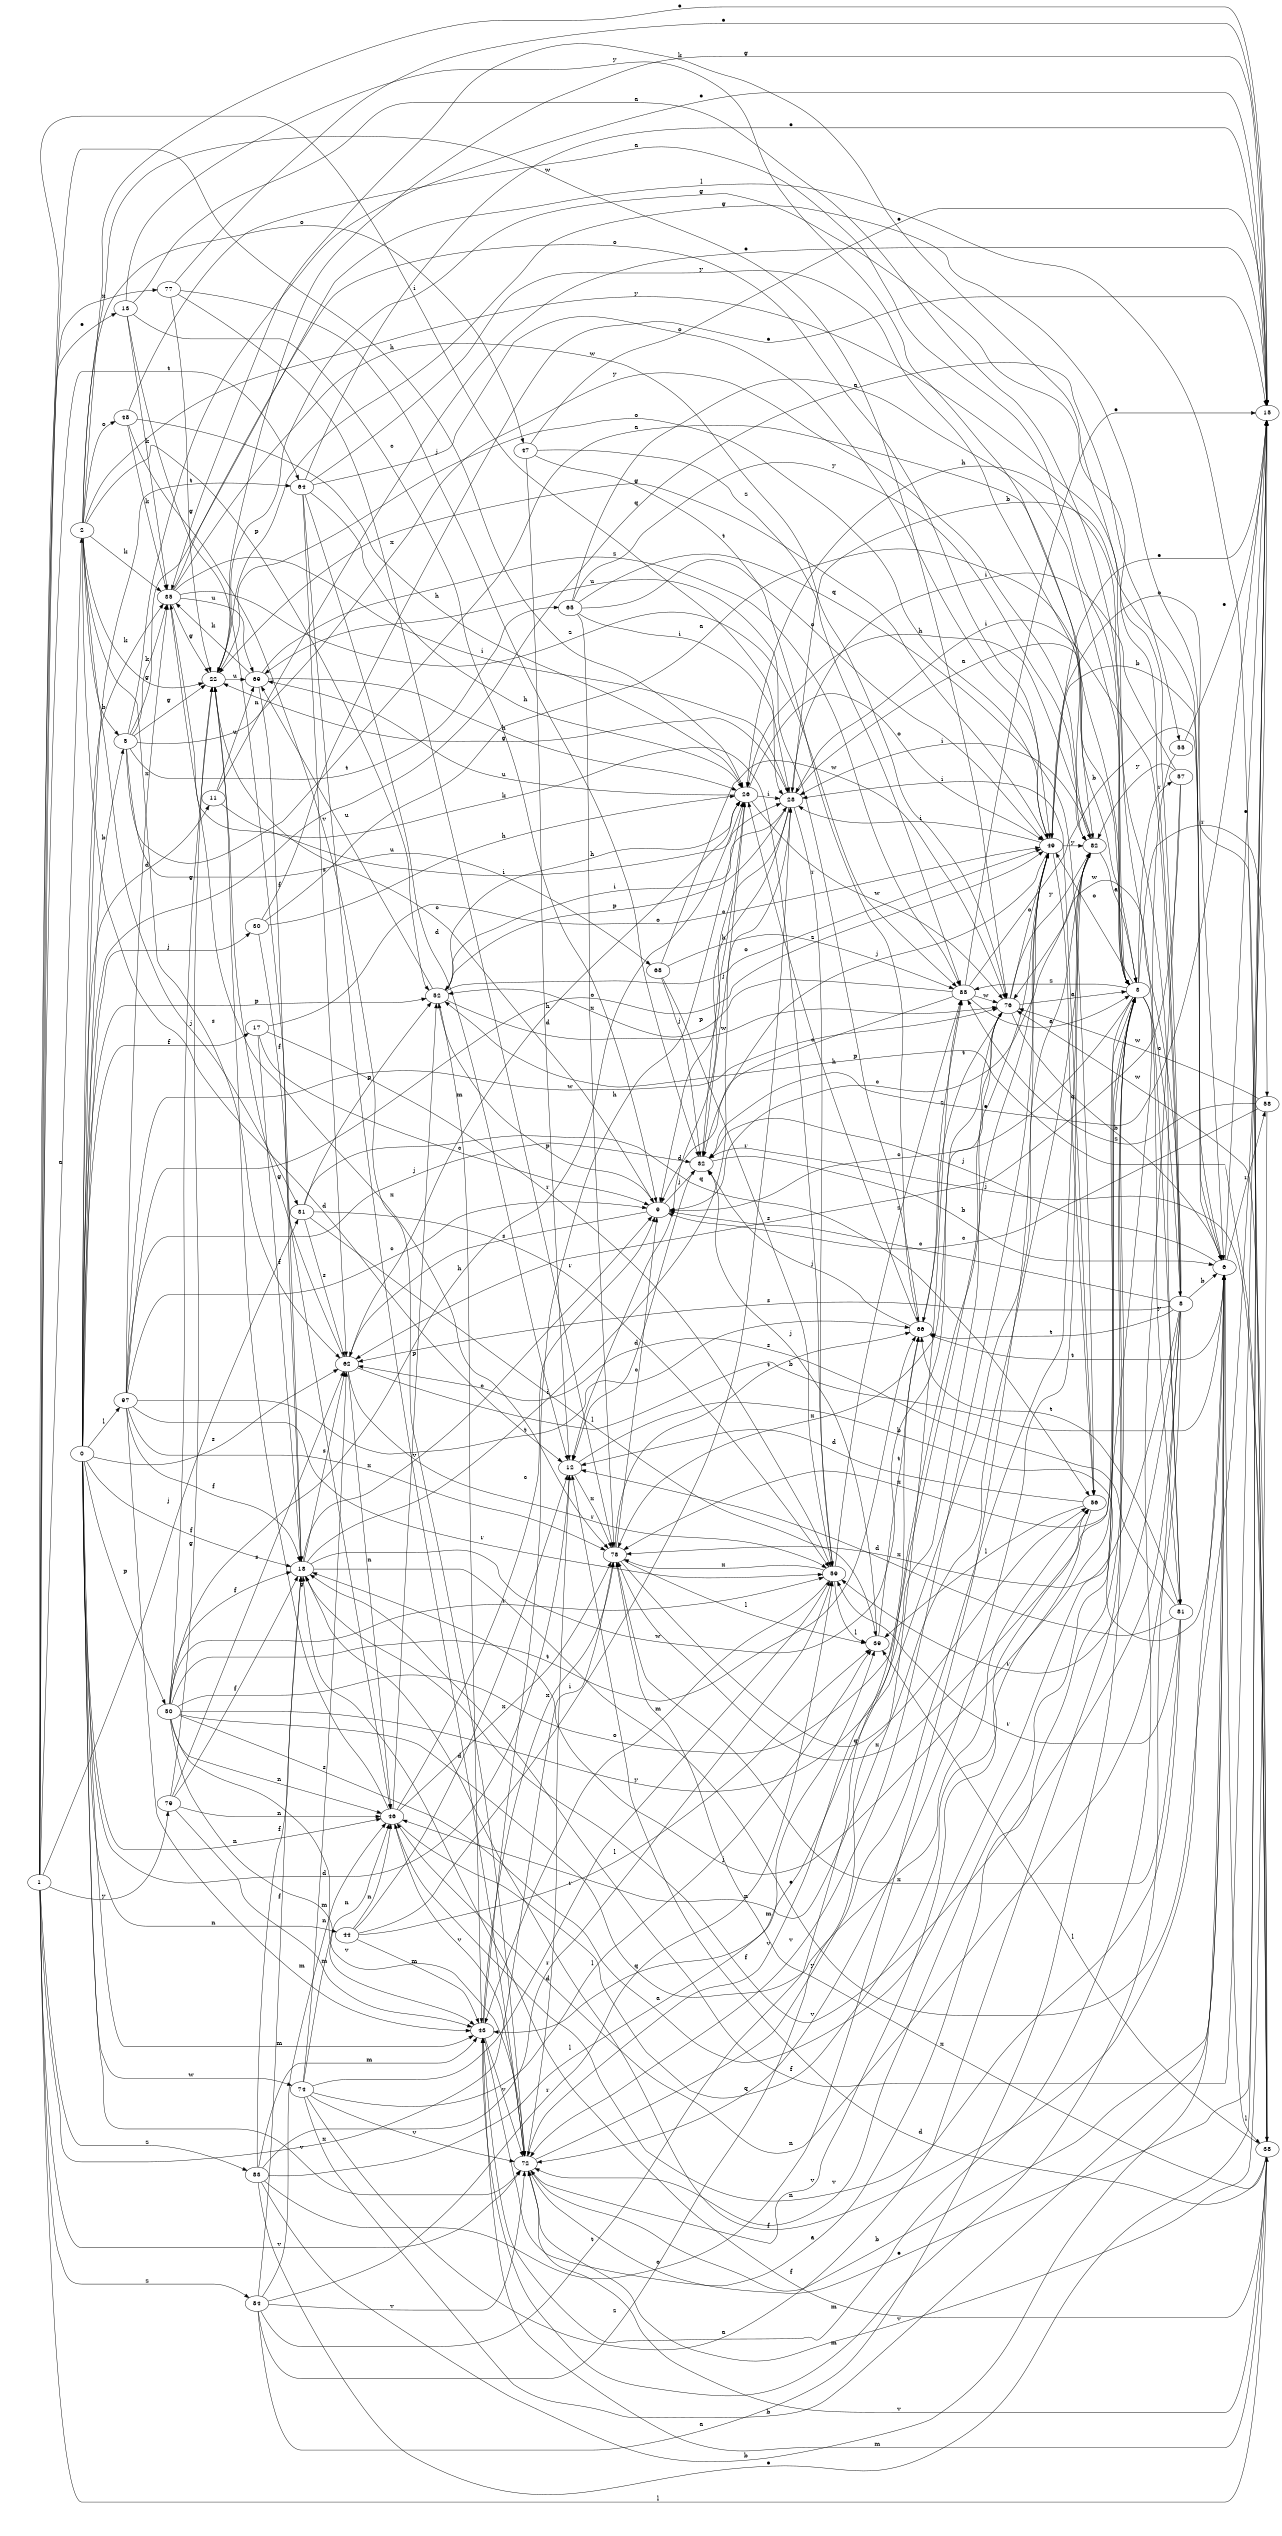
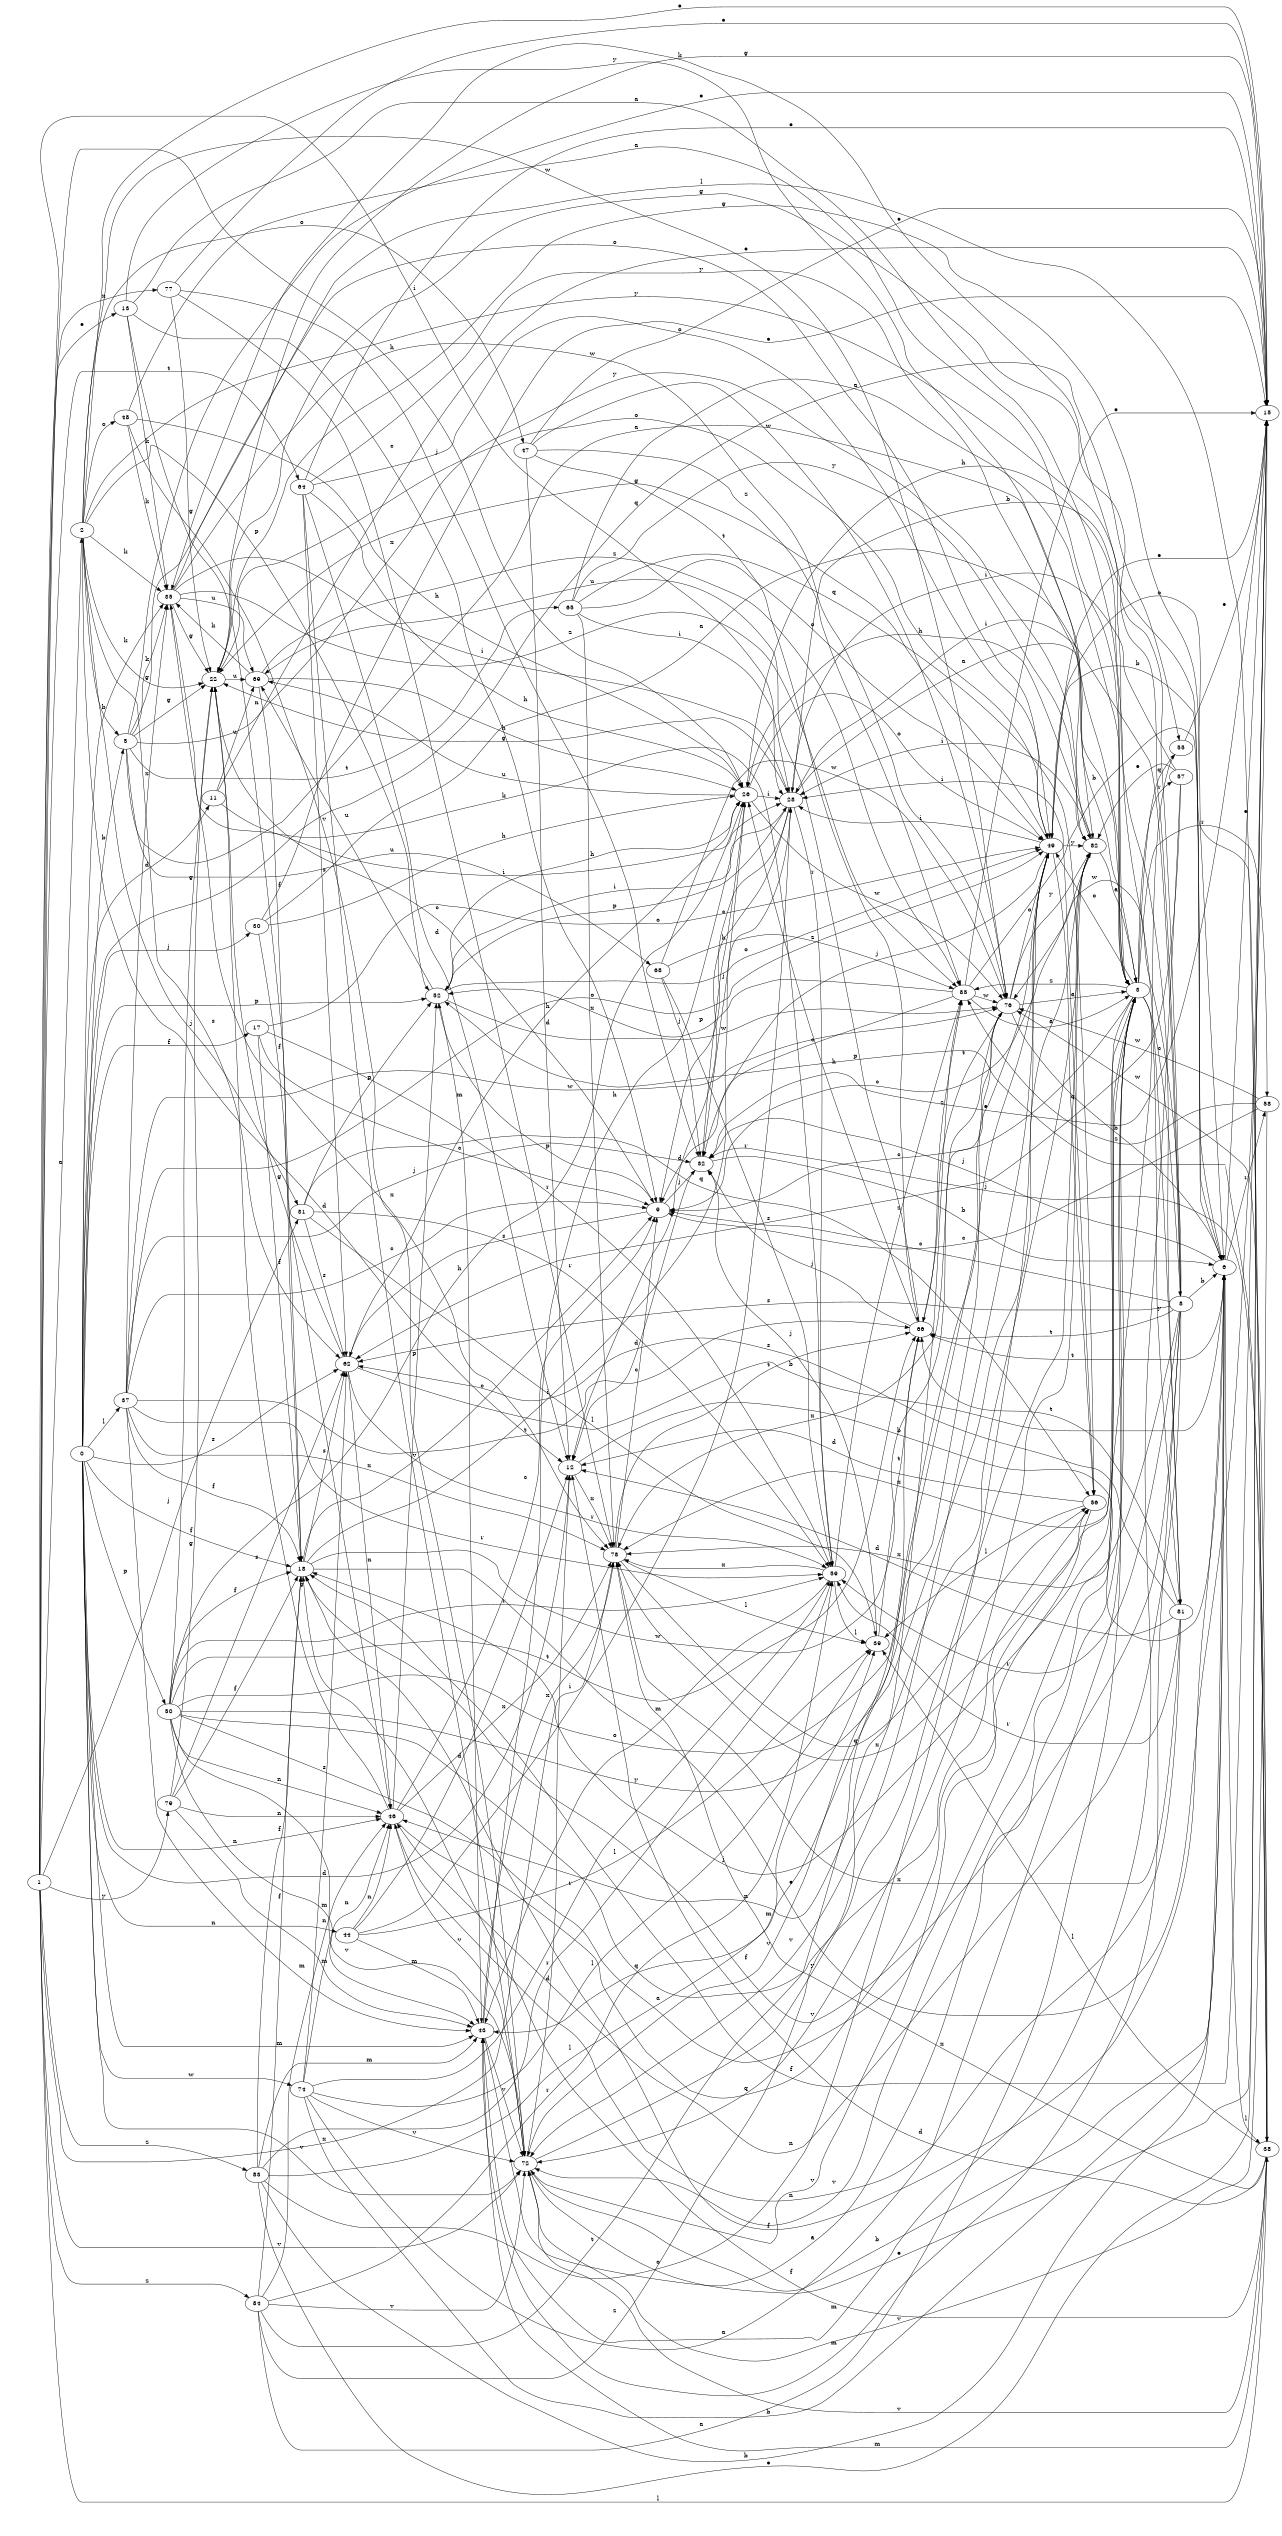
  strict digraph {
    rankdir=LR
    0
    5
    11
    12
    17
    18
    30
    35
-   37 [label=97]
+   37
    43
    44
    46
    50
    52
    55
    62
    64
    72
    74
    38
    15
    22
    3
    65
    68
    82
    28
    69
    78
    6
    9
    49
    59
    76
    26
    85
    32
    66
    39
    56
    1
    2
    13
    31
    77
    79
    83
    84
    47
    48
    81
    8
    57
    58
    0 -> 5 [label=b]
    0 -> 11 [label=d]
    0 -> 12 [label=d]
    0 -> 17 [label=f]
    0 -> 18 [label=f]
    0 -> 30 [label=j]
    0 -> 35 [label=k]
    0 -> 37 [label=l]
    0 -> 43 [label=m]
    0 -> 44 [label=n]
    0 -> 46 [label=n]
    0 -> 50 [label=p]
    0 -> 52 [label=p]
    0 -> 55 [label=q]
    0 -> 62 [label=s]
-   0 -> 64 [label=t]
    0 -> 72 [label=v]
    0 -> 74 [label=w]
    5 -> 35 [label=k]
    5 -> 38 [label=l]
    5 -> 15 [label=e]
    5 -> 22 [label=g]
    5 -> 3 [label=a]
    5 -> 65 [label=t]
    5 -> 68 [label=u]
    5 -> 82 [label=y]
    11 -> 15 [label=e]
    11 -> 28 [label=i]
    11 -> 69 [label=u]
    12 -> 78 [label=x]
    12 -> 6 [label=b]
    17 -> 18 [label=f]
    17 -> 9 [label=c]
    17 -> 49 [label=o]
    17 -> 59 [label=r]
    18 -> 62 [label=s]
    18 -> 15 [label=e]
    18 -> 28 [label=i]
    18 -> 9 [label=c]
    18 -> 76 [label=w]
    30 -> 18 [label=f]
    30 -> 15 [label=e]
    30 -> 3 [label=a]
    30 -> 26 [label=h]
    35 -> 22 [label=g]
    35 -> 28 [label=i]
    35 -> 69 [label=u]
    35 -> 78 [label=x]
    35 -> 49 [label=o]
    35 -> 76 [label=w]
    35 -> 85 [label=z]
    37 -> 18 [label=f]
    37 -> 35 [label=x]
    37 -> 43 [label=m]
    37 -> 78 [label=x]
    37 -> 9 [label=c]
    37 -> 49 [label=o]
    37 -> 59 [label=r]
    37 -> 76 [label=w]
    37 -> 32 [label=j]
    37 -> 66 [label=t]
    43 -> 72 [label=v]
    43 -> 3 [label=a]
    43 -> 78 [label=x]
    43 -> 26 [label=h]
    44 -> 12 [label=d]
    44 -> 43 [label=m]
    44 -> 46 [label=n]
    44 -> 28 [label=i]
    44 -> 39 [label=l]
    46 -> 52 [label=p]
    46 -> 72 [label=v]
    46 -> 22 [label=g]
    46 -> 78 [label=x]
    46 -> 9 [label=c]
    46 -> 56 [label=q]
    50 -> 18 [label=f]
    50 -> 43 [label=m]
    50 -> 46 [label=n]
    50 -> 72 [label=v]
    50 -> 22 [label=g]
    50 -> 3 [label=a]
    50 -> 82 [label=y]
    50 -> 49 [label=o]
    50 -> 59 [label=r]
    50 -> 26 [label=h]
    50 -> 66 [label=t]
    50 -> 56 [label=q]
    52 -> 43 [label=m]
    52 -> 28 [label=i]
    52 -> 69 [label=u]
    52 -> 49 [label=o]
    52 -> 76 [label=w]
    52 -> 26 [label=h]
    55 -> 15 [label=e]
    55 -> 78 [label=x]
    62 -> 46 [label=n]
    62 -> 22 [label=g]
    62 -> 6 [label=b]
    62 -> 59 [label=r]
    62 -> 26 [label=h]
    64 -> 12 [label=d]
    64 -> 62 [label=s]
    64 -> 72 [label=v]
    64 -> 15 [label=e]
    64 -> 82 [label=y]
    64 -> 49 [label=o]
    64 -> 26 [label=h]
    72 -> 12 [label=d]
    72 -> 15 [label=e]
    72 -> 82 [label=y]
    72 -> 6 [label=b]
    74 -> 46 [label=n]
    74 -> 62 [label=s]
    74 -> 72 [label=v]
    74 -> 3 [label=a]
    74 -> 6 [label=b]
    74 -> 59 [label=r]
    74 -> 39 [label=l]
    38 -> 12 [label=d]
    38 -> 18 [label=f]
    38 -> 43 [label=m]
    38 -> 52 [label=p]
    38 -> 72 [label=v]
    38 -> 78 [label=x]
    38 -> 49 [label=o]
    38 -> 76 [label=w]
    38 -> 32 [label=j]
    38 -> 39 [label=l]
    15 -> 18 [label=f]
    15 -> 22 [label=g]
    22 -> 69 [label=u]
    22 -> 6 [label=g]
    22 -> 9 [label=c]
    22 -> 49 [label=o]
    3 -> 18 [label=j]
+   3 -> 55 [label=q]
    3 -> 72 [label=v]
    3 -> 78 [label=x]
    3 -> 9 [label=c]
    3 -> 49 [label=o]
    3 -> 85 [label=z]
    3 -> 81 [label=y]
    3 -> 8 [label=c]
    3 -> 57 [label=r]
    3 -> 58 [label=r]
    65 -> 3 [label=a]
    65 -> 82 [label=y]
    65 -> 28 [label=i]
    65 -> 78 [label=x]
    65 -> 49 [label=o]
    65 -> 56 [label=q]
    68 -> 59 [label=r]
    68 -> 76 [label=w]
    68 -> 85 [label=z]
    68 -> 32 [label=j]
    82 -> 46 [label=n]
    82 -> 72 [label=v]
    82 -> 3 [label=a]
    82 -> 28 [label=i]
    82 -> 9 [label=c]
    82 -> 26 [label=h]
    28 -> 12 [label=d]
    28 -> 52 [label=p]
    28 -> 22 [label=g]
    28 -> 3 [label=a]
    28 -> 6 [label=b]
    28 -> 9 [label=c]
    28 -> 59 [label=r]
    69 -> 18 [label=f]
    69 -> 35 [label=k]
    69 -> 26 [label=h]
    69 -> 85 [label=z]
    78 -> 9 [label=c]
    78 -> 66 [label=t]
    78 -> 39 [label=l]
    78 -> 56 [label=q]
    6 -> 18 [label=f]
    6 -> 38 [label=l]
    6 -> 15 [label=e]
    6 -> 32 [label=j]
    6 -> 66 [label=t]
    6 -> 58 [label=r]
    9 -> 52 [label=p]
    9 -> 62 [label=s]
    9 -> 32 [label=j]
    49 -> 43 [label=m]
    49 -> 72 [label=v]
    49 -> 15 [label=e]
    49 -> 22 [label=g]
    49 -> 82 [label=y]
    49 -> 28 [label=i]
    49 -> 6 [label=b]
    49 -> 32 [label=j]
    49 -> 56 [label=q]
    59 -> 35 [label=k]
    59 -> 43 [label=m]
    59 -> 78 [label=x]
    59 -> 85 [label=z]
    59 -> 39 [label=l]
    76 -> 72 [label=v]
    76 -> 3 [label=a]
    76 -> 82 [label=y]
    76 -> 78 [label=x]
    76 -> 6 [label=b]
    76 -> 49 [label=o]
    76 -> 66 [label=t]
    26 -> 28 [label=i]
    26 -> 69 [label=u]
    26 -> 49 [label=o]
    26 -> 76 [label=w]
    26 -> 32 [label=j]
    85 -> 52 [label=p]
    85 -> 15 [label=e]
    85 -> 3 [label=a]
    85 -> 6 [label=b]
    85 -> 9 [label=c]
    85 -> 76 [label=w]
    32 -> 12 [label=d]
    32 -> 15 [label=e]
    32 -> 6 [label=b]
    32 -> 26 [label=h]
    66 -> 69 [label=u]
    66 -> 26 [label=h]
    66 -> 85 [label=z]
    66 -> 32 [label=j]
    39 -> 32 [label=j]
    39 -> 66 [label=t]
    56 -> 12 [label=d]
    56 -> 72 [label=v]
    56 -> 28 [label=i]
    56 -> 39 [label=l]
    1 -> 64 [label=t]
    1 -> 72 [label=v]
    1 -> 38 [label=l]
    1 -> 28 [label=i]
    1 -> 78 [label=x]
    1 -> 26 [label=h]
    1 -> 2 [label=a]
    1 -> 13 [label=e]
    1 -> 31 [label=j]
    1 -> 77 [label=x]
    1 -> 79 [label=y]
    1 -> 83 [label=z]
    1 -> 84 [label=z]
    2 -> 5 [label=b]
    2 -> 12 [label=d]
    2 -> 35 [label=k]
    2 -> 52 [label=p]
    2 -> 62 [label=s]
    2 -> 15 [label=e]
    2 -> 22 [label=g]
    2 -> 76 [label=w]
    2 -> 31 [label=j]
    2 -> 47 [label=o]
    2 -> 48 [label=o]
    2 -> 81 [label=y]
    13 -> 35 [label=k]
    13 -> 46 [label=n]
    13 -> 3 [label=a]
    13 -> 82 [label=y]
    13 -> 9 [label=c]
    31 -> 52 [label=p]
    31 -> 62 [label=s]
    31 -> 59 [label=r]
    31 -> 39 [label=l]
    31 -> 56 [label=q]
    77 -> 15 [label=e]
    77 -> 22 [label=g]
    77 -> 78 [label=x]
    77 -> 32 [label=j]
    79 -> 18 [label=f]
    79 -> 43 [label=m]
    79 -> 46 [label=n]
    79 -> 62 [label=s]
    79 -> 22 [label=g]
    83 -> 18 [label=f]
    83 -> 43 [label=m]
    83 -> 15 [label=e]
    83 -> 6 [label=b]
    83 -> 49 [label=o]
    83 -> 59 [label=r]
    83 -> 39 [label=l]
    84 -> 18 [label=f]
    84 -> 46 [label=n]
    84 -> 72 [label=v]
    84 -> 3 [label=a]
    84 -> 59 [label=r]
    84 -> 85 [label=z]
    84 -> 66 [label=t]
    47 -> 12 [label=d]
    47 -> 15 [label=e]
+   47 -> 76 [label=w]
    47 -> 85 [label=z]
    47 -> 66 [label=t]
    48 -> 35 [label=k]
    48 -> 72 [label=v]
    48 -> 3 [label=a]
    48 -> 26 [label=h]
    81 -> 12 [label=d]
    81 -> 46 [label=n]
    81 -> 62 [label=s]
    81 -> 78 [label=x]
    81 -> 59 [label=r]
    81 -> 26 [label=h]
    81 -> 66 [label=t]
    8 -> 18 [label=f]
    8 -> 35 [label=k]
    8 -> 43 [label=m]
    8 -> 46 [label=n]
    8 -> 62 [label=s]
    8 -> 22 [label=g]
    8 -> 28 [label=i]
    8 -> 78 [label=x]
    8 -> 6 [label=b]
    8 -> 9 [label=c]
    8 -> 59 [label=r]
    8 -> 76 [label=w]
    8 -> 66 [label=t]
    57 -> 43 [label=m]
    57 -> 62 [label=s]
-   57 -> 82 [label=y]
+   57 -> 82 [label=e]
    57 -> 28 [label=i]
    58 -> 72 [label=v]
    58 -> 9 [label=c]
    58 -> 76 [label=w]
    58 -> 85 [label=z]
  }
